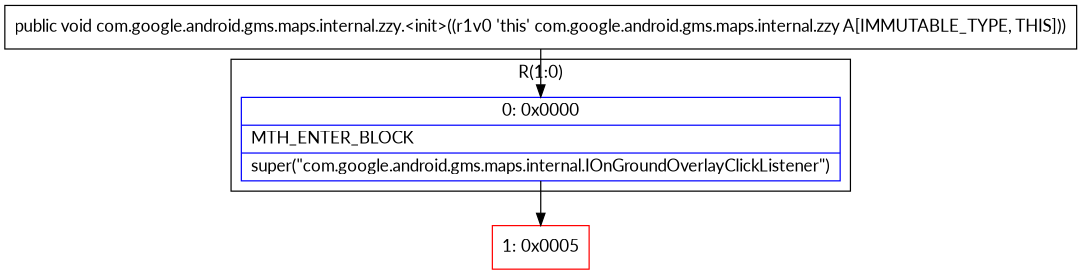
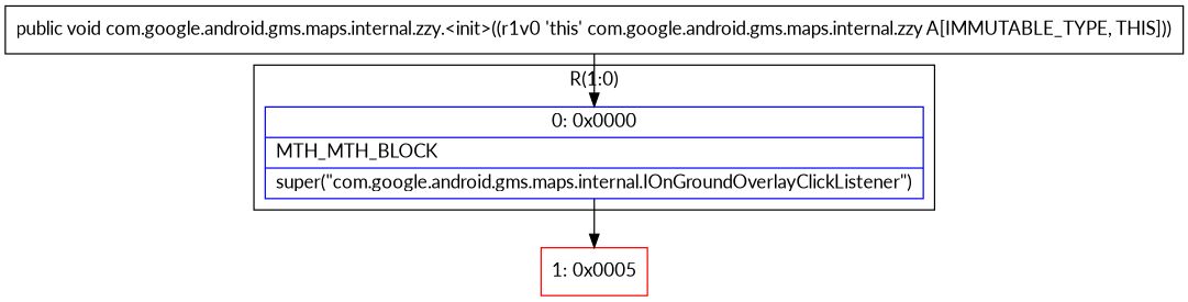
  digraph {
    fontname=Lato
    node [shape=record fontname=Lato]
    edge [fontname=Lato]
-   n1 [color=blue label="{0\:\ 0x0000|MTH_ENTER_BLOCK\l|super(\"com.google.android.gms.maps.internal.IOnGroundOverlayClickListener\")\l}"]
+   n1 [color=blue label="{0\:\ 0x0000|MTH_MTH_BLOCK\l|super(\"com.google.android.gms.maps.internal.IOnGroundOverlayClickListener\")\l}"]
    n2 [color=red label="{1\:\ 0x0005}"]
    n3 [label="{public void com.google.android.gms.maps.internal.zzy.\<init\>((r1v0 'this' com.google.android.gms.maps.internal.zzy A[IMMUTABLE_TYPE, THIS])) }"]
    subgraph cluster_1 {
      label="R(1:0)"
      n1
    }
    n1 -> n2
    n3 -> n1
  }
